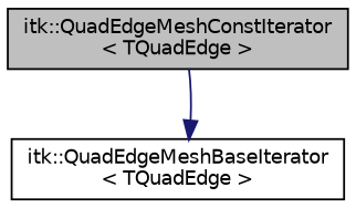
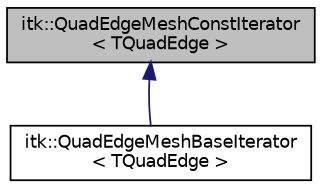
  digraph {
    node [color=black fontname=Helvetica fontsize=10 shape=record style=filled]
    n1 [fillcolor=grey75 fontcolor=black height=0.2 label="itk::QuadEdgeMeshConstIterator\l\< TQuadEdge \>" width=0.4]
    n2 [fillcolor=white height=0.2 label="itk::QuadEdgeMeshBaseIterator\l\< TQuadEdge \>" width=0.4]
-   n2 -> n1 [color=midnightblue dir=back fontname=Helvetica fontsize=10 labelfontname=Helvetica labelfontsize=10 style=solid]
+   n1 -> n2 [color=midnightblue dir=back fontname=Helvetica fontsize=10 labelfontname=Helvetica labelfontsize=10 style=solid]
  }
